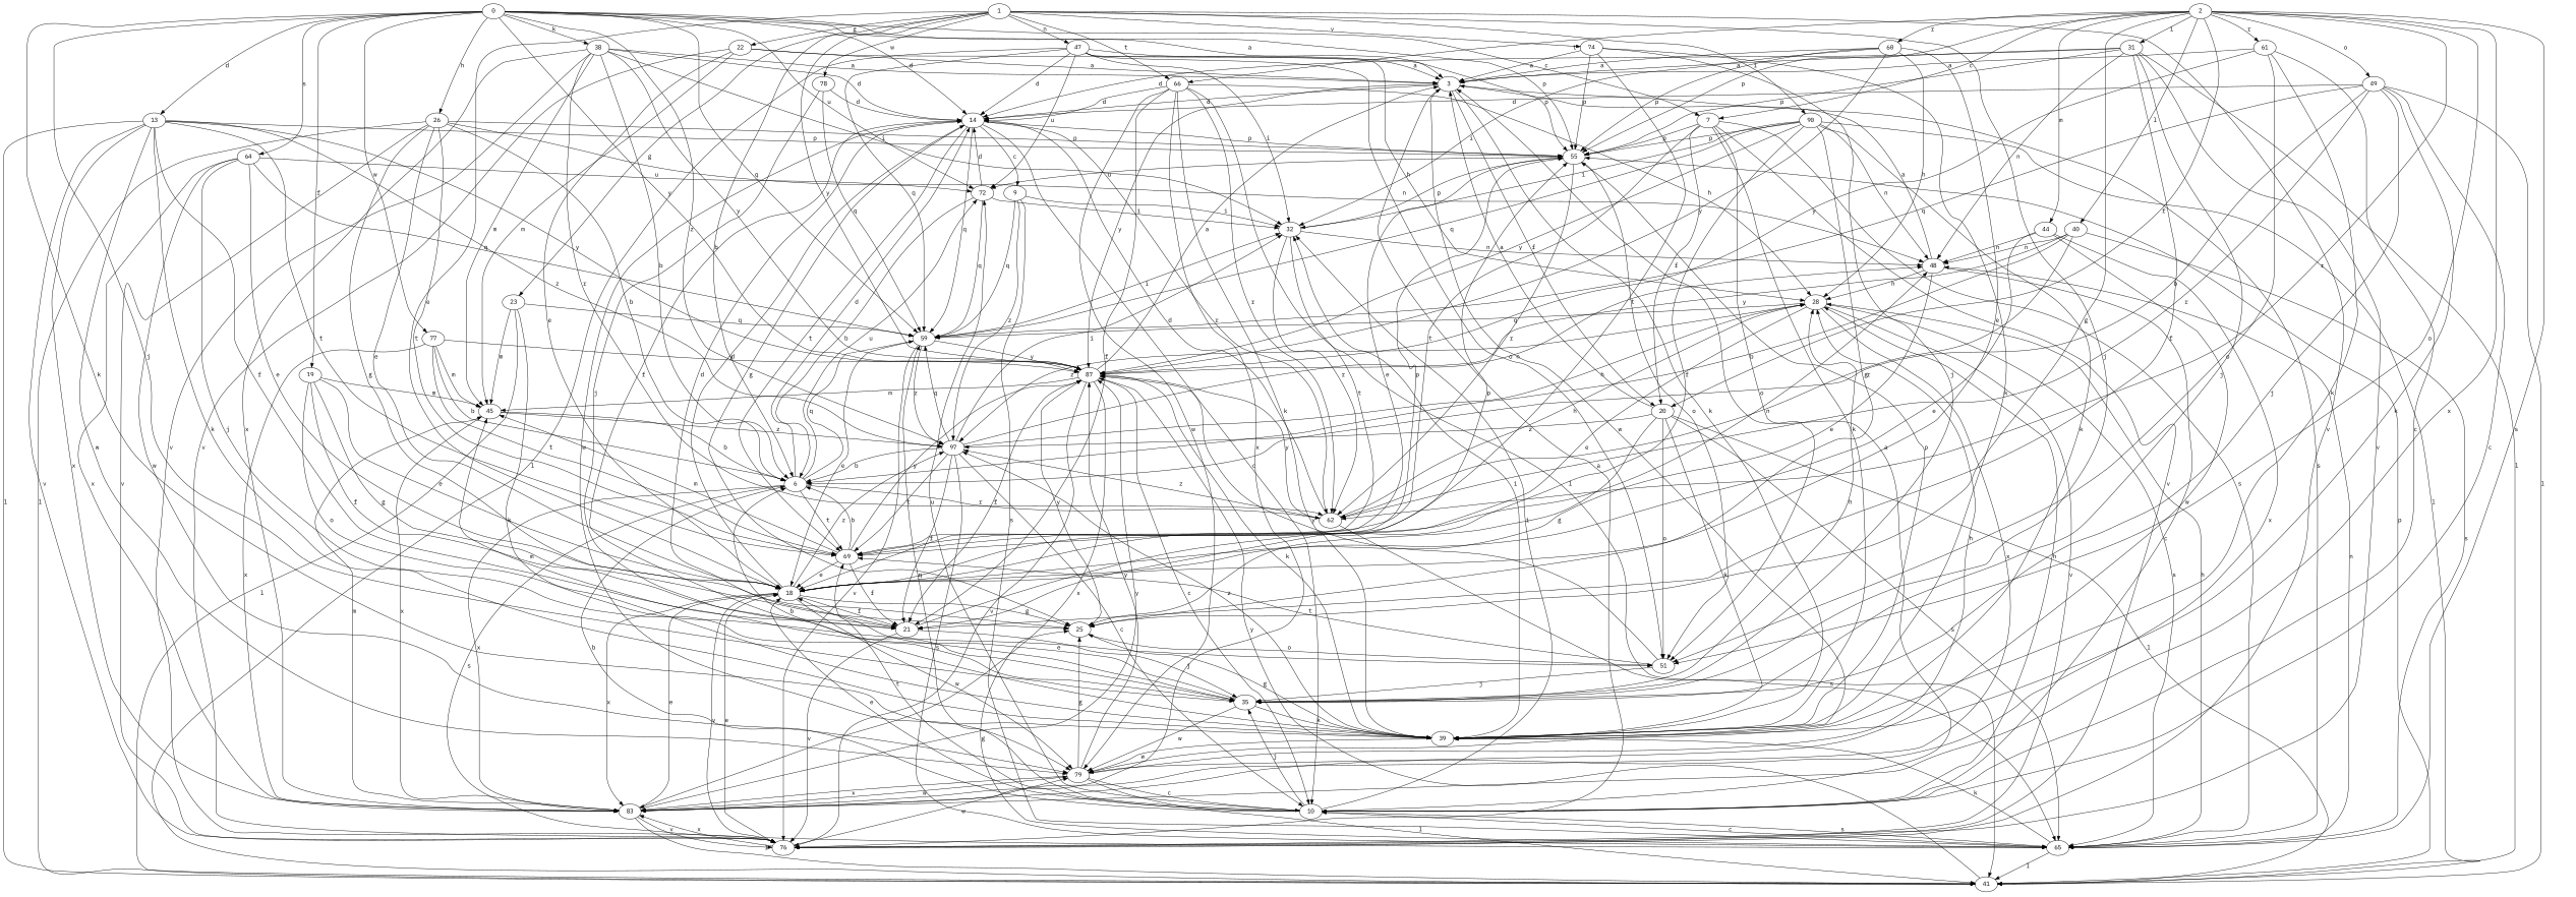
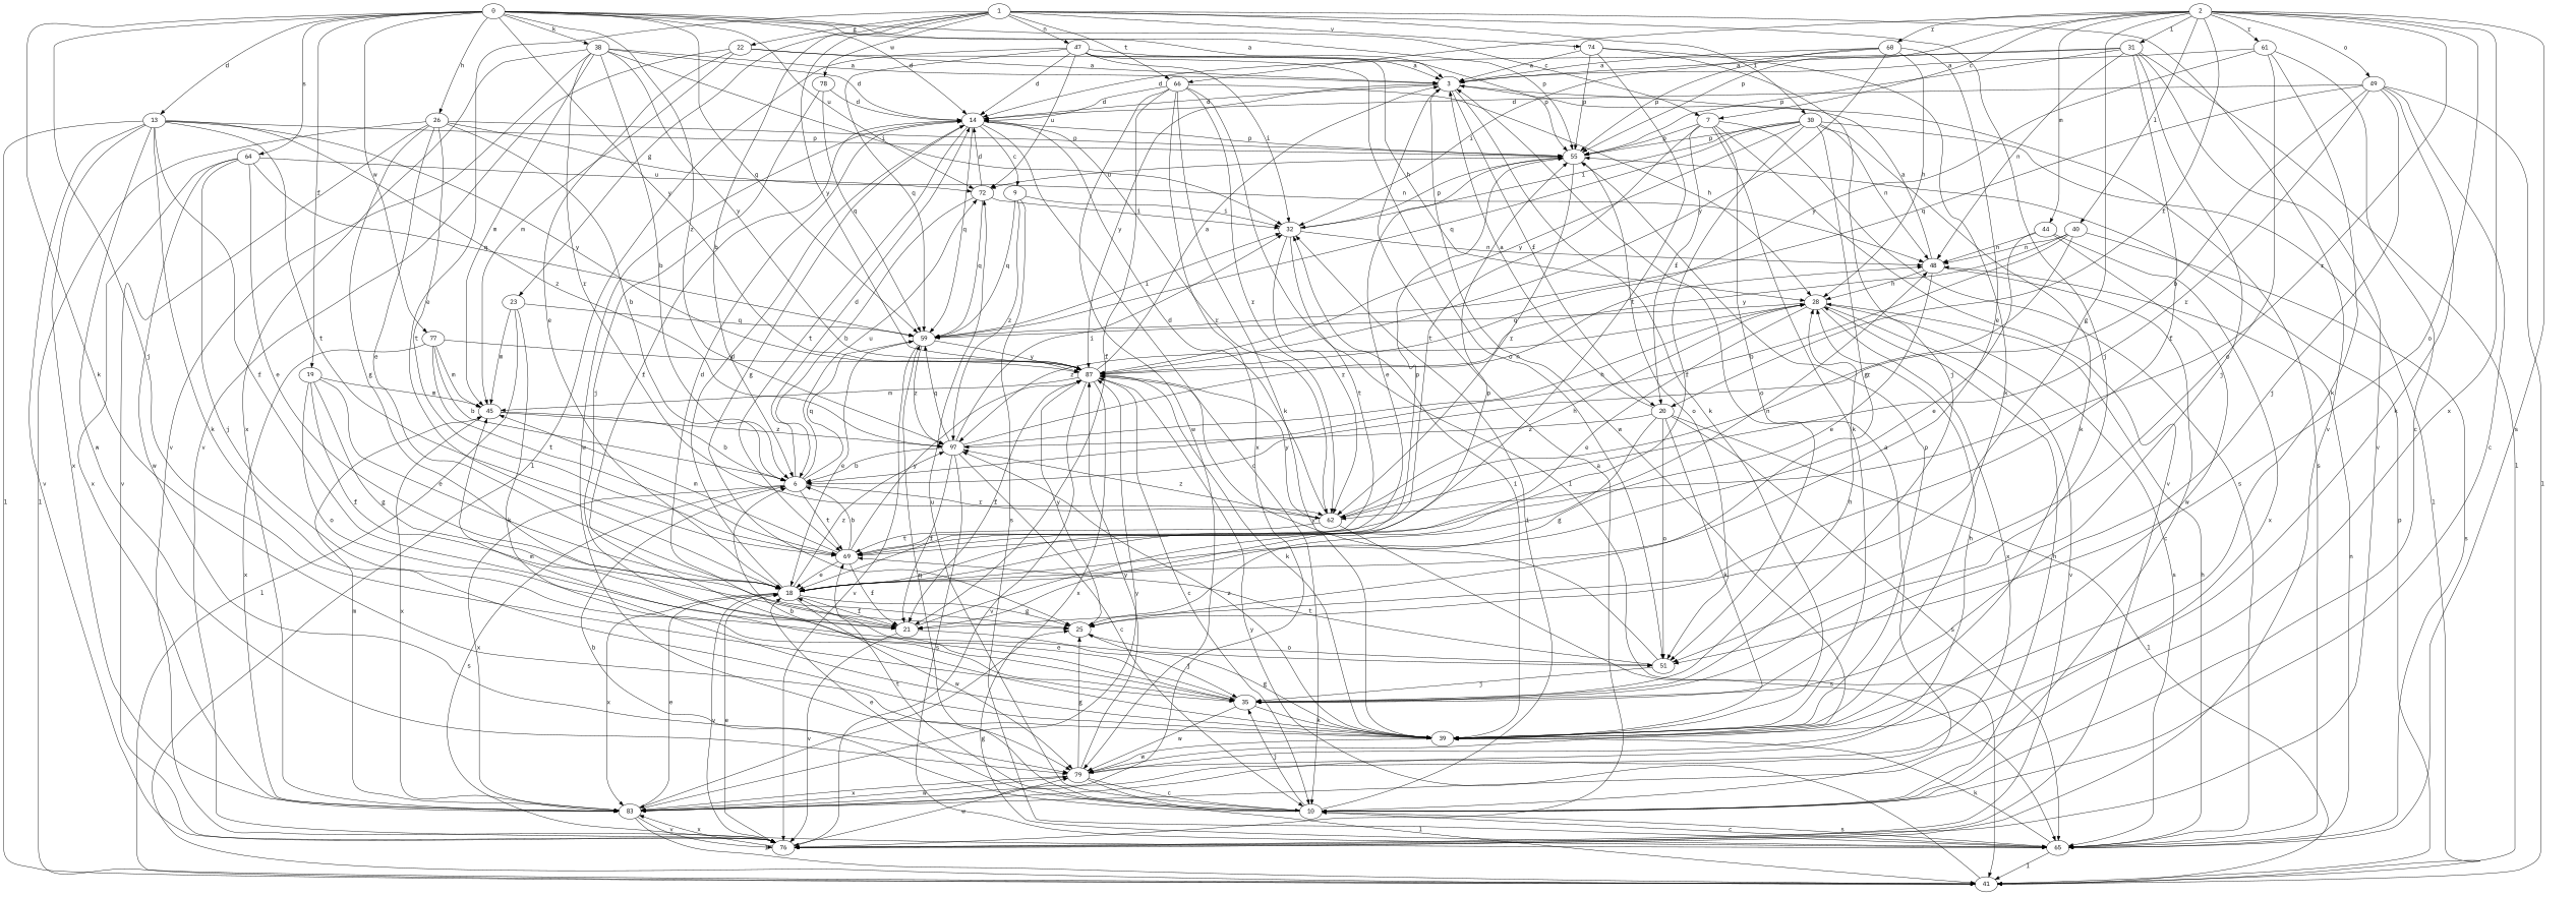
  strict digraph {
    fontname="IBM Plex Mono"
    node [fontname="IBM Plex Mono"]
    edge [fontname="IBM Plex Mono"]
    0
    3
    7
    13
    14
    19
    26
    35
    38
    39
    55
    59
    64
    72
    77
    87
    n17 [label=97]
    65
    20
    79
    76
    51
    69
    83
    21
    41
    25
    62
    9
    10
    18
    45
    6
    48
    28
    32
    1
    22
    23
-   30 [label=90]
+   30
    47
    66
    74
    78
    2
    31
    40
    44
    49
    60
    61
    0 -> 3 [label=a]
    0 -> 7 [label=c]
    0 -> 13 [label=d]
    0 -> 14 [label=d]
    0 -> 19 [label=f]
    0 -> 26 [label=h]
    0 -> 35 [label=j]
    0 -> 38 [label=k]
    0 -> 39 [label=k]
    0 -> 55 [label=p]
    0 -> 59 [label=q]
    0 -> 64 [label=s]
    0 -> 72 [label=u]
    0 -> 77 [label=w]
    0 -> 87 [label=y]
    0 -> n17 [label=z]
    3 -> 14 [label=d]
    3 -> 39 [label=k]
    3 -> 87 [label=y]
    3 -> 65 [label=s]
    3 -> 20 [label=f]
    3 -> 79 [label=w]
    7 -> 39 [label=k]
    7 -> 55 [label=p]
    7 -> 65 [label=s]
    7 -> 20 [label=f]
    7 -> 76 [label=v]
    7 -> 51 [label=o]
    7 -> 69 [label=t]
    13 -> 39 [label=k]
    13 -> 55 [label=p]
    13 -> 87 [label=y]
    13 -> n17 [label=z]
    13 -> 79 [label=w]
    13 -> 76 [label=v]
    13 -> 69 [label=t]
    13 -> 83 [label=x]
    13 -> 21 [label=f]
    13 -> 41 [label=l]
    14 -> 55 [label=p]
    14 -> 59 [label=q]
    14 -> 79 [label=w]
    14 -> 69 [label=t]
    14 -> 21 [label=f]
    14 -> 25 [label=g]
    14 -> 62 [label=r]
    14 -> 9 [label=c]
    14 -> 10 [label=c]
    19 -> 51 [label=o]
    19 -> 21 [label=f]
    19 -> 25 [label=g]
    19 -> 18 [label=e]
    19 -> 45 [label=m]
    26 -> 55 [label=p]
    26 -> 76 [label=v]
    26 -> 69 [label=t]
    26 -> 41 [label=l]
    26 -> 25 [label=g]
    26 -> 18 [label=e]
    26 -> 6 [label=b]
    26 -> 48 [label=n]
    35 -> 39 [label=k]
    35 -> 79 [label=w]
    35 -> 18 [label=e]
    35 -> 45 [label=m]
    35 -> 28 [label=h]
    38 -> 3 [label=a]
    38 -> 14 [label=d]
    38 -> 87 [label=y]
    38 -> 76 [label=v]
    38 -> 83 [label=x]
    38 -> 62 [label=r]
    38 -> 45 [label=m]
    38 -> 6 [label=b]
    38 -> 32 [label=i]
    39 -> 55 [label=p]
    39 -> n17 [label=z]
    39 -> 79 [label=w]
    39 -> 25 [label=g]
    39 -> 6 [label=b]
    39 -> 32 [label=i]
    55 -> 72 [label=u]
    55 -> 51 [label=o]
    55 -> 62 [label=r]
    55 -> 18 [label=e]
    59 -> 87 [label=y]
    59 -> n17 [label=z]
    59 -> 76 [label=v]
    59 -> 18 [label=e]
    59 -> 32 [label=i]
    64 -> 35 [label=j]
    64 -> 59 [label=q]
    64 -> 72 [label=u]
    64 -> 79 [label=w]
    64 -> 83 [label=x]
    64 -> 18 [label=e]
    72 -> 14 [label=d]
    72 -> 59 [label=q]
    72 -> 6 [label=b]
    72 -> 32 [label=i]
    77 -> 87 [label=y]
    77 -> 69 [label=t]
    77 -> 83 [label=x]
    77 -> 45 [label=m]
    77 -> 6 [label=b]
    87 -> 3 [label=a]
    87 -> 39 [label=k]
    87 -> 76 [label=v]
    87 -> 83 [label=x]
    87 -> 21 [label=f]
    87 -> 10 [label=c]
    87 -> 45 [label=m]
    n17 -> 59 [label=q]
    n17 -> 65 [label=s]
    n17 -> 21 [label=f]
    n17 -> 10 [label=c]
    n17 -> 6 [label=b]
    n17 -> 48 [label=n]
    n17 -> 28 [label=h]
    n17 -> 32 [label=i]
    65 -> 39 [label=k]
    65 -> 41 [label=l]
    65 -> 25 [label=g]
    65 -> 10 [label=c]
    65 -> 48 [label=n]
    65 -> 28 [label=h]
    20 -> 3 [label=a]
    20 -> 39 [label=k]
    20 -> n17 [label=z]
    20 -> 65 [label=s]
    20 -> 51 [label=o]
    20 -> 41 [label=l]
    20 -> 25 [label=g]
    79 -> 87 [label=y]
    79 -> 83 [label=x]
    79 -> 41 [label=l]
    79 -> 25 [label=g]
    79 -> 10 [label=c]
    79 -> 28 [label=h]
    76 -> 3 [label=a]
    76 -> 79 [label=w]
    76 -> 83 [label=x]
    76 -> 18 [label=e]
    51 -> 35 [label=j]
    51 -> 87 [label=y]
    51 -> 69 [label=t]
    69 -> 87 [label=y]
    69 -> 21 [label=f]
    69 -> 18 [label=e]
    69 -> 45 [label=m]
    69 -> 6 [label=b]
    69 -> 48 [label=n]
    83 -> 87 [label=y]
    83 -> 79 [label=w]
    83 -> 76 [label=v]
    83 -> 41 [label=l]
    83 -> 18 [label=e]
    83 -> 45 [label=m]
    21 -> 14 [label=d]
    21 -> 35 [label=j]
    21 -> 55 [label=p]
    21 -> 76 [label=v]
    41 -> 55 [label=p]
    41 -> 87 [label=y]
    25 -> 87 [label=y]
    25 -> 51 [label=o]
    62 -> 14 [label=d]
    62 -> 87 [label=y]
    62 -> n17 [label=z]
    62 -> 65 [label=s]
-   n17 -> 69 [label=t]
+   62 -> 69 [label=t]
    62 -> 28 [label=h]
    9 -> 59 [label=q]
    9 -> n17 [label=z]
    9 -> 65 [label=s]
    9 -> 32 [label=i]
    10 -> 3 [label=a]
    10 -> 35 [label=j]
    10 -> 59 [label=q]
    10 -> 72 [label=u]
    10 -> 65 [label=s]
    10 -> 69 [label=t]
    10 -> 18 [label=e]
    10 -> 6 [label=b]
    10 -> 28 [label=h]
    10 -> 32 [label=i]
    18 -> 14 [label=d]
    18 -> 55 [label=p]
    18 -> n17 [label=z]
    18 -> 79 [label=w]
    18 -> 76 [label=v]
    18 -> 83 [label=x]
    18 -> 21 [label=f]
    18 -> 25 [label=g]
    45 -> n17 [label=z]
    45 -> 83 [label=x]
    45 -> 6 [label=b]
    6 -> 14 [label=d]
    6 -> 59 [label=q]
    6 -> 72 [label=u]
    6 -> 65 [label=s]
    6 -> 69 [label=t]
    6 -> 83 [label=x]
    6 -> 62 [label=r]
    48 -> 3 [label=a]
    48 -> 10 [label=c]
    48 -> 18 [label=e]
    48 -> 28 [label=h]
    28 -> 59 [label=q]
    28 -> n17 [label=z]
    28 -> 65 [label=s]
    28 -> 76 [label=v]
    28 -> 83 [label=x]
    28 -> 18 [label=e]
    32 -> 55 [label=p]
    32 -> 69 [label=t]
    32 -> 62 [label=r]
    32 -> 48 [label=n]
    1 -> 35 [label=j]
    1 -> 87 [label=y]
    1 -> 76 [label=v]
    1 -> 18 [label=e]
    1 -> 6 [label=b]
    1 -> 22 [label=g]
    1 -> 23 [label=g]
    1 -> 30 [label=i]
    1 -> 47 [label=n]
    1 -> 66 [label=t]
    1 -> 74 [label=v]
    1 -> 78 [label=w]
    22 -> 3 [label=a]
    22 -> 55 [label=p]
    22 -> 76 [label=v]
    22 -> 18 [label=e]
    22 -> 45 [label=m]
    23 -> 39 [label=k]
    23 -> 59 [label=q]
    23 -> 41 [label=l]
    23 -> 45 [label=m]
    30 -> 39 [label=k]
    30 -> 55 [label=p]
    30 -> 59 [label=q]
    30 -> 87 [label=y]
    30 -> 21 [label=f]
    30 -> 41 [label=l]
    30 -> 25 [label=g]
    30 -> 48 [label=n]
    30 -> 32 [label=i]
    47 -> 3 [label=a]
    47 -> 14 [label=d]
    47 -> 59 [label=q]
    47 -> 72 [label=u]
    47 -> 51 [label=o]
    47 -> 41 [label=l]
    47 -> 28 [label=h]
    47 -> 32 [label=i]
    66 -> 14 [label=d]
    66 -> 39 [label=k]
    66 -> 79 [label=w]
    66 -> 83 [label=x]
    66 -> 21 [label=f]
    66 -> 41 [label=l]
    66 -> 62 [label=r]
    66 -> 28 [label=h]
    74 -> 3 [label=a]
    74 -> 35 [label=j]
    74 -> 39 [label=k]
    74 -> 55 [label=p]
    74 -> 69 [label=t]
    78 -> 14 [label=d]
    78 -> 35 [label=j]
    78 -> 59 [label=q]
    2 -> 7 [label=c]
    2 -> 55 [label=p]
    2 -> 65 [label=s]
    2 -> 20 [label=f]
    2 -> 51 [label=o]
    2 -> 83 [label=x]
    2 -> 25 [label=g]
    2 -> 62 [label=r]
    2 -> 66 [label=t]
    2 -> 31 [label=i]
    2 -> 40 [label=l]
    2 -> 44 [label=m]
    2 -> 49 [label=o]
    2 -> 60 [label=r]
    2 -> 61 [label=r]
    31 -> 3 [label=a]
    31 -> 14 [label=d]
    31 -> 35 [label=j]
    31 -> 55 [label=p]
    31 -> 76 [label=v]
    31 -> 21 [label=f]
    31 -> 41 [label=l]
    31 -> 48 [label=n]
    40 -> 87 [label=y]
    40 -> 65 [label=s]
    40 -> 62 [label=r]
    40 -> 6 [label=b]
    40 -> 48 [label=n]
    44 -> 79 [label=w]
    44 -> 83 [label=x]
    44 -> 18 [label=e]
    44 -> 48 [label=n]
    49 -> 14 [label=d]
    49 -> 35 [label=j]
    49 -> 39 [label=k]
    49 -> 59 [label=q]
    49 -> 41 [label=l]
    49 -> 62 [label=r]
    49 -> 10 [label=c]
    49 -> 6 [label=b]
    60 -> 3 [label=a]
    60 -> 55 [label=p]
    60 -> 87 [label=y]
    60 -> 18 [label=e]
    60 -> 28 [label=h]
    60 -> 32 [label=i]
    61 -> 3 [label=a]
    61 -> 39 [label=k]
    61 -> 87 [label=y]
    61 -> 51 [label=o]
    61 -> 10 [label=c]
  }
